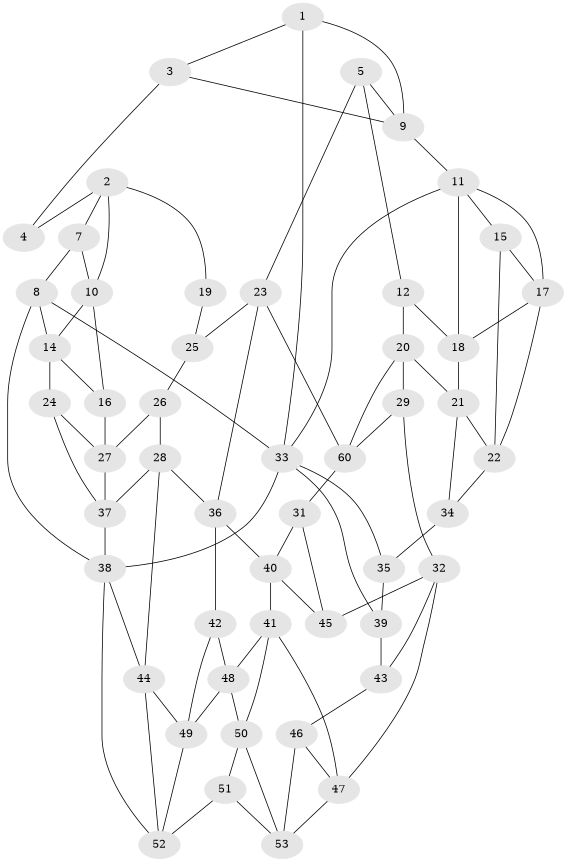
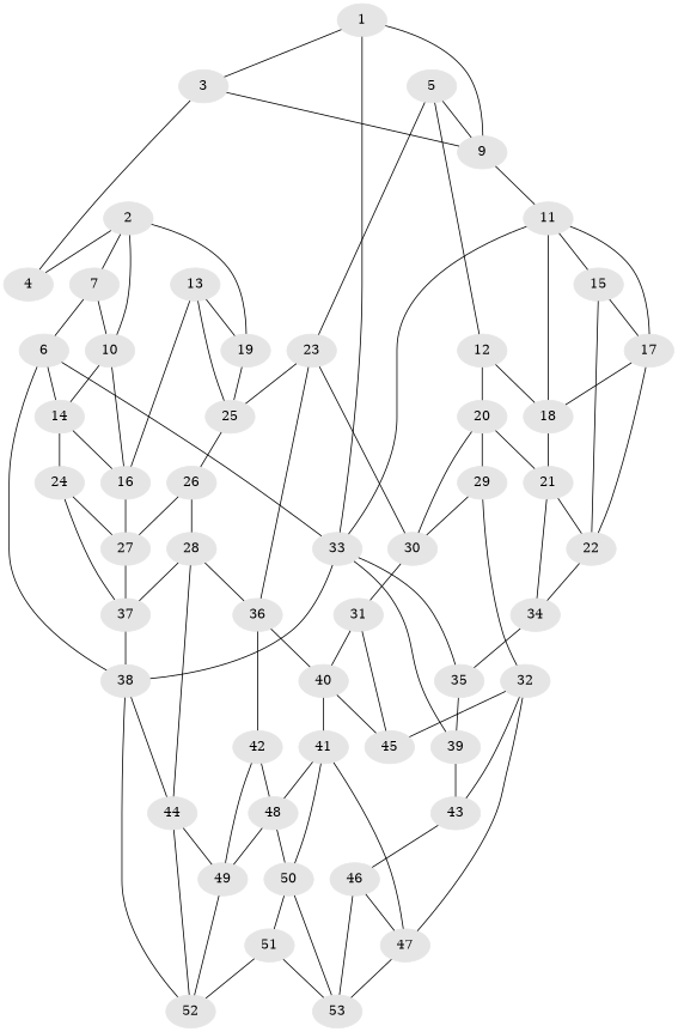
  graph {
    node [color=gray90 style=filled]
    edge [weight=1.0]
    1
    3
    9
    33
    4
    11
    38
    35
    39
    2
    7
    10
    19
-   8
+   8 [label=6]
    14
    16
    25
    5
    12
    23
    18
    20
-   30 [label=60]
+   30
    36
    24
    44
    52
    15
    17
    27
    22
    21
    29
+   13
    26
    37
    34
    32
    31
    40
    42
    28
    49
    45
    43
    47
    41
    46
    53
    48
    50
    51
    1 -- 3
    1 -- 9
    1 -- 33
    3 -- 9
    3 -- 4 [weight=2.0]
    9 -- 11
    33 -- 38
    33 -- 35
    33 -- 39
    11 -- 33
    11 -- 18
    11 -- 15
    11 -- 17
    38 -- 44
    38 -- 52
    35 -- 39
    39 -- 43 [weight=2.0]
    2 -- 4
    2 -- 7
    2 -- 10
    2 -- 19
    7 -- 10
    7 -- 8 [weight=2.0]
    10 -- 14
    10 -- 16
    19 -- 25
    8 -- 33
    8 -- 38
    8 -- 14
    14 -- 16
    14 -- 24
    16 -- 27
    25 -- 26
    5 -- 9
    5 -- 12
    5 -- 23
    12 -- 18
    12 -- 20
    23 -- 25
    23 -- 30
    23 -- 36
    18 -- 21
    20 -- 30
    20 -- 21
    20 -- 29
    30 -- 31
    36 -- 40
    36 -- 42
    24 -- 27
    24 -- 37
    44 -- 52
    44 -- 49
    15 -- 17
    15 -- 22
    17 -- 18
    17 -- 22
    27 -- 37
    22 -- 34
    21 -- 22
    21 -- 34
    29 -- 30
    29 -- 32
+   13 -- 19
+   13 -- 16
+   13 -- 25
    26 -- 27
    26 -- 28
    37 -- 38
    34 -- 35 [weight=2.0]
    32 -- 45
    32 -- 43
    32 -- 47
    31 -- 40
    31 -- 45
    40 -- 45
    40 -- 41
    42 -- 49
    42 -- 48
    28 -- 36
    28 -- 44
    28 -- 37
    49 -- 52
    43 -- 46
    47 -- 53
    41 -- 47
    41 -- 48
    41 -- 50
    46 -- 47
    46 -- 53
    48 -- 49
    48 -- 50
    50 -- 53
    50 -- 51
    51 -- 52
    51 -- 53
  }
